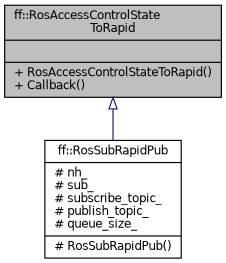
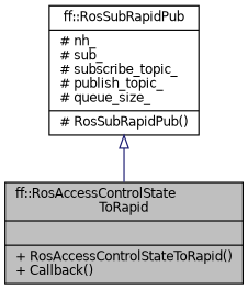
  digraph {
    node [color=black fontname=Helvetica fontsize=10 shape=record style=filled]
    n1 [fillcolor=grey75 fontcolor=black height=0.2 label="{ff::RosAccessControlState\lToRapid\n||+ RosAccessControlStateToRapid()\l+ Callback()\l}" width=0.4]
    n2 [fillcolor=white height=0.2 label="{ff::RosSubRapidPub\n|# nh_\l# sub_\l# subscribe_topic_\l# publish_topic_\l# queue_size_\l|# RosSubRapidPub()\l}" width=0.4]
-   n1 -> n2 [arrowtail=onormal color=midnightblue dir=back fontname=Helvetica fontsize=10 labelfontname=Helvetica labelfontsize=10 style=solid]
+   n2 -> n1 [arrowtail=onormal color=midnightblue dir=back fontname=Helvetica fontsize=10 labelfontname=Helvetica labelfontsize=10 style=solid]
  }
